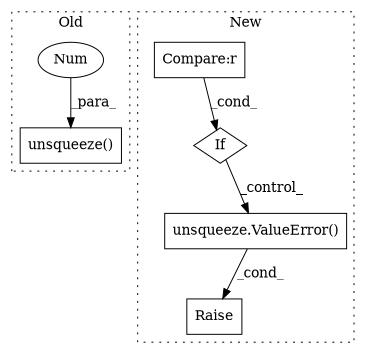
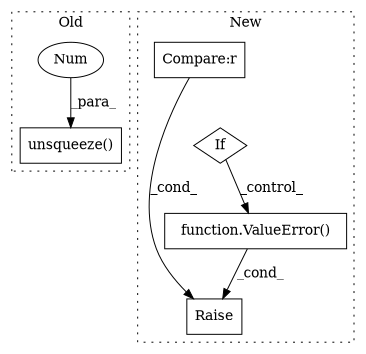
  digraph {
    node [a=75 shape=box]
    n1 [l="61,1" label="unsqueeze()" s="18193,18255"]
    n2 [a=76 l=1 label=Num s=18254 shape=ellipse]
-   n3 [l="11,1" label="unsqueeze.ValueError()" s="16482,16522"]
+   n3 [l="11,1" label="function.ValueError()" s="16482,16522"]
    n4 [a=91 l=6 label=Raise s=16476]
    n5 [a=40 l=17 label="Compare:r" s=16441]
    n6 [a=96 l=3 label=If s=16438 shape=diamond]
    subgraph cluster_1 {
      label=Old
      style=dotted
      n1
      n2
    }
    subgraph cluster_2 {
      label=New
      style=dotted
      n3
      n4
      n5
      n6
    }
    n2 -> n1 [label=_para_]
    n3 -> n4 [label=_cond_]
-   n5 -> n6 [label=_cond_]
+   n5 -> n4 [label=_cond_]
    n6 -> n3 [label=_control_]
  }
